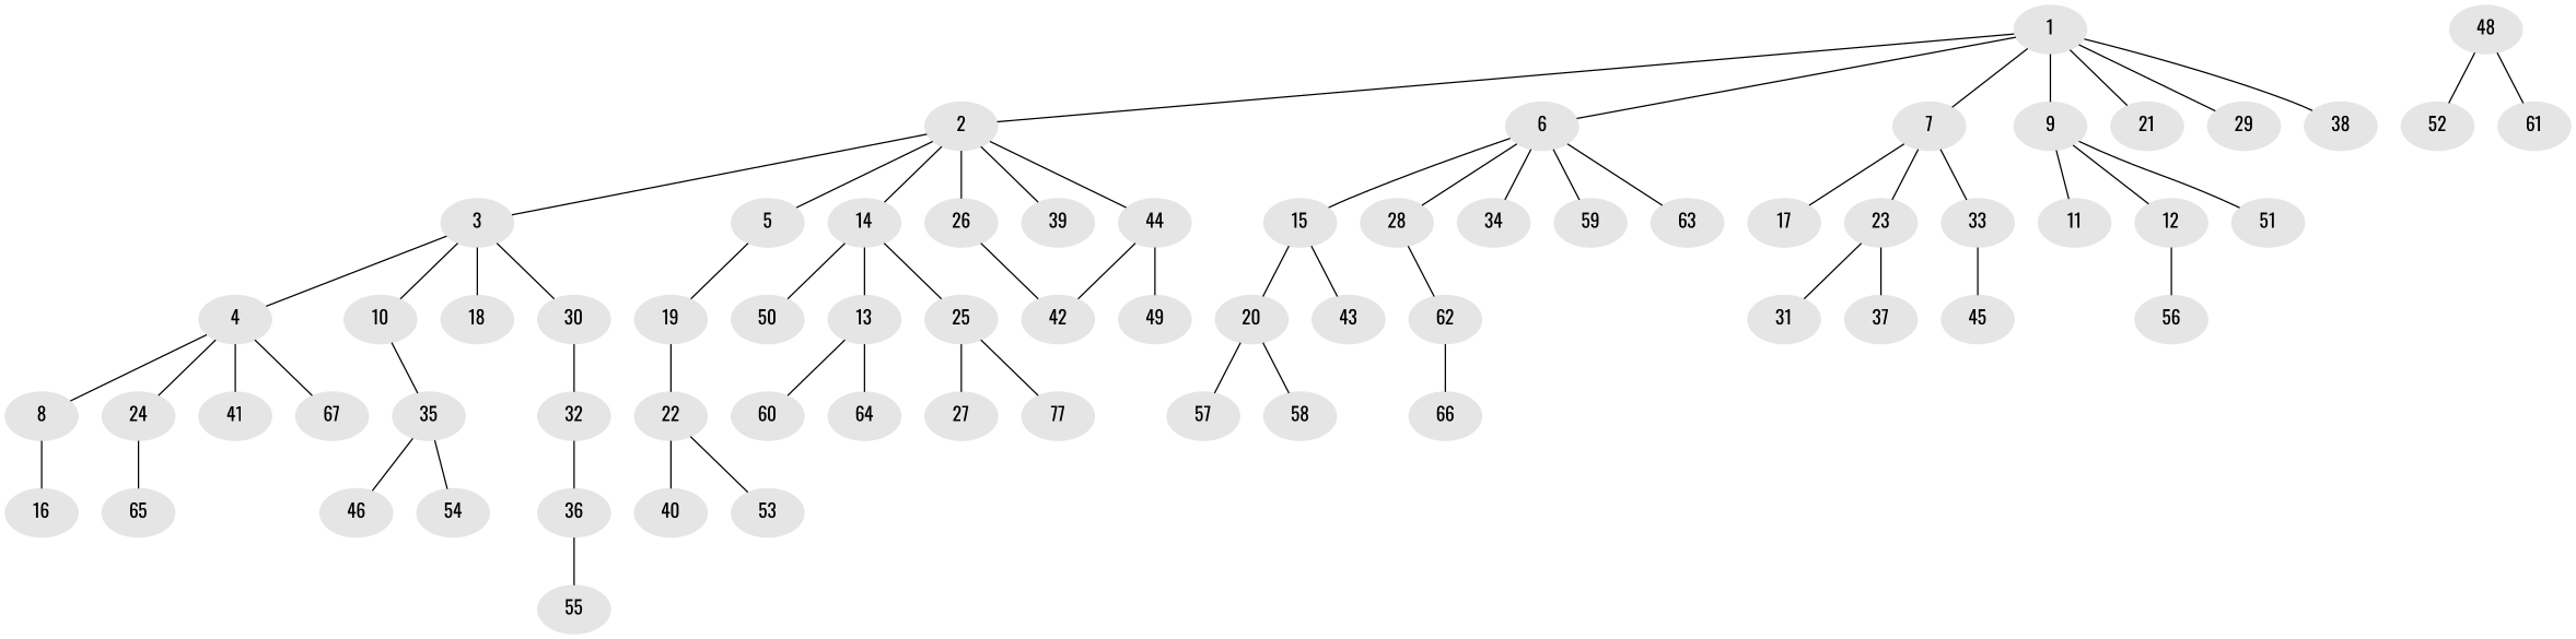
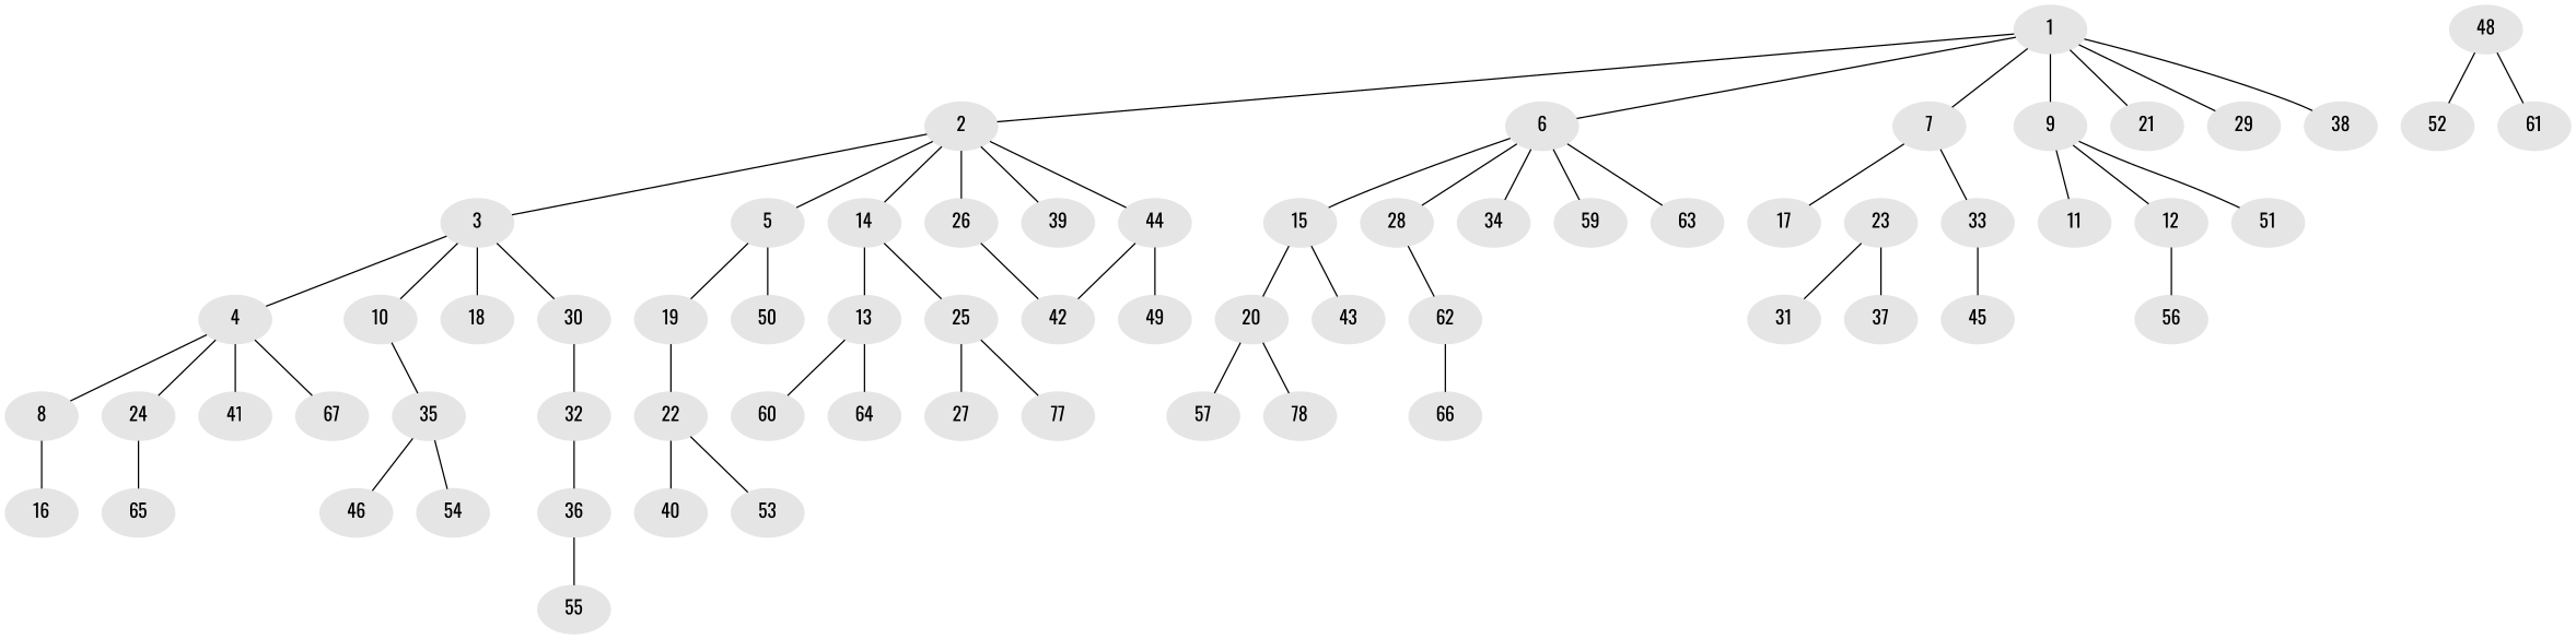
  graph {
    fontname=Oswald
    node [color=gray90 fontname=Oswald style=filled]
    edge [fontname=Oswald weight=1.0]
    1
    2
    6
    7
    9
    21
    29
    38
    3
    5
    14
    26
    39
    44
    15
    28
    34
    59
    63
    17
    23
    33
    11
    12
    51
    4
    10
    18
    30
    19
    50
    13
    60
    64
    25
    42
    49
    8
    24
    41
    67
    35
    32
    16
    65
    22
    20
    43
    62
    31
    37
    45
    56
    46
    54
    27
    n57 [label=77]
    57
-   58
+   58 [label=78]
    40
    53
    66
    36
    55
    48
    52
    61
    1 -- 2
    1 -- 6
    1 -- 7
    1 -- 9
    1 -- 21
    1 -- 29
    1 -- 38
    2 -- 3
    2 -- 5
    2 -- 14
    2 -- 26
    2 -- 39
    2 -- 44
    6 -- 15
    6 -- 28
    6 -- 34
    6 -- 59
    6 -- 63
    7 -- 17
-   7 -- 23
    7 -- 33
    9 -- 11
    9 -- 12
    9 -- 51
    3 -- 4
    3 -- 10
    3 -- 18
    3 -- 30
    5 -- 19
-   14 -- 50
+   5 -- 50
    14 -- 13
    14 -- 25
    26 -- 42
    44 -- 42
    44 -- 49
    15 -- 20
    15 -- 43
    28 -- 62
    23 -- 31
    23 -- 37
    33 -- 45
    12 -- 56
    4 -- 8
    4 -- 24
    4 -- 41
    4 -- 67
    10 -- 35
    30 -- 32
    19 -- 22
    13 -- 60
    13 -- 64
    25 -- 27
    25 -- n57
    8 -- 16
    24 -- 65
    35 -- 46
    35 -- 54
    32 -- 36
    22 -- 40
    22 -- 53
    20 -- 57
    20 -- 58
    62 -- 66
    36 -- 55
    48 -- 52
    48 -- 61
  }
